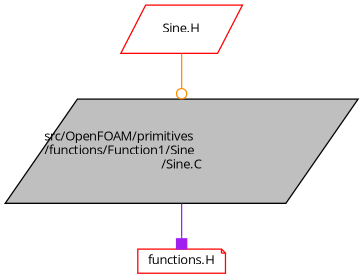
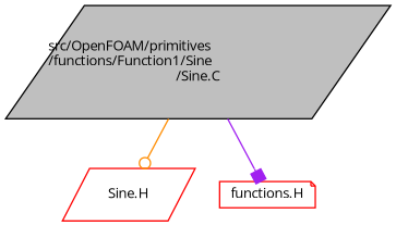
  digraph {
    fontname="Open Sans"
    node [color=red fontname="Open Sans" fontsize=10 shape=parallelogram]
    edge [fontname="Open Sans" fontsize=10 labelfontname=Helvetica labelfontsize=10 style=solid]
    n1 [color=black fillcolor=grey75 fontcolor=black height=0.2 label="src/OpenFOAM/primitives\l/functions/Function1/Sine\l/Sine.C" style=filled width=0.4]
    n2 [height=0.2 label="Sine.H" width=0.4]
    n3 [height=0.2 label="functions.H" shape=note width=0.4]
-   n2 -> n1 [arrowhead=odot color=darkorange]
+   n1 -> n2 [arrowhead=odot color=darkorange]
    n1 -> n3 [arrowhead=box color=purple]
  }
